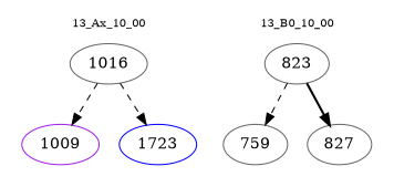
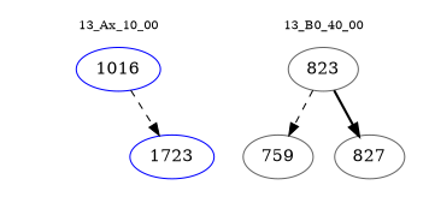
  digraph {
    node [color=gray40]
    edge [color=black style=dashed]
-   n1 [label=1016]
-   n2 [color=purple label=1009]
+   n1 [color=blue label=1016]
    n3 [color=blue label=1723]
    n4 [label=823]
    n5 [label=759]
    n6 [label=827]
    subgraph cluster_1 {
      color=white
      fontsize=10
      label="13_Ax_10_00"
      n1
-     n2
      n3
    }
    subgraph cluster_2 {
      color=white
      fontsize=10
-     label="13_B0_10_00"
+     label="13_B0_40_00"
      n4
      n5
      n6
    }
-   n1 -> n2
    n1 -> n3
    n4 -> n5
    n4 -> n6 [style=bold]
  }
